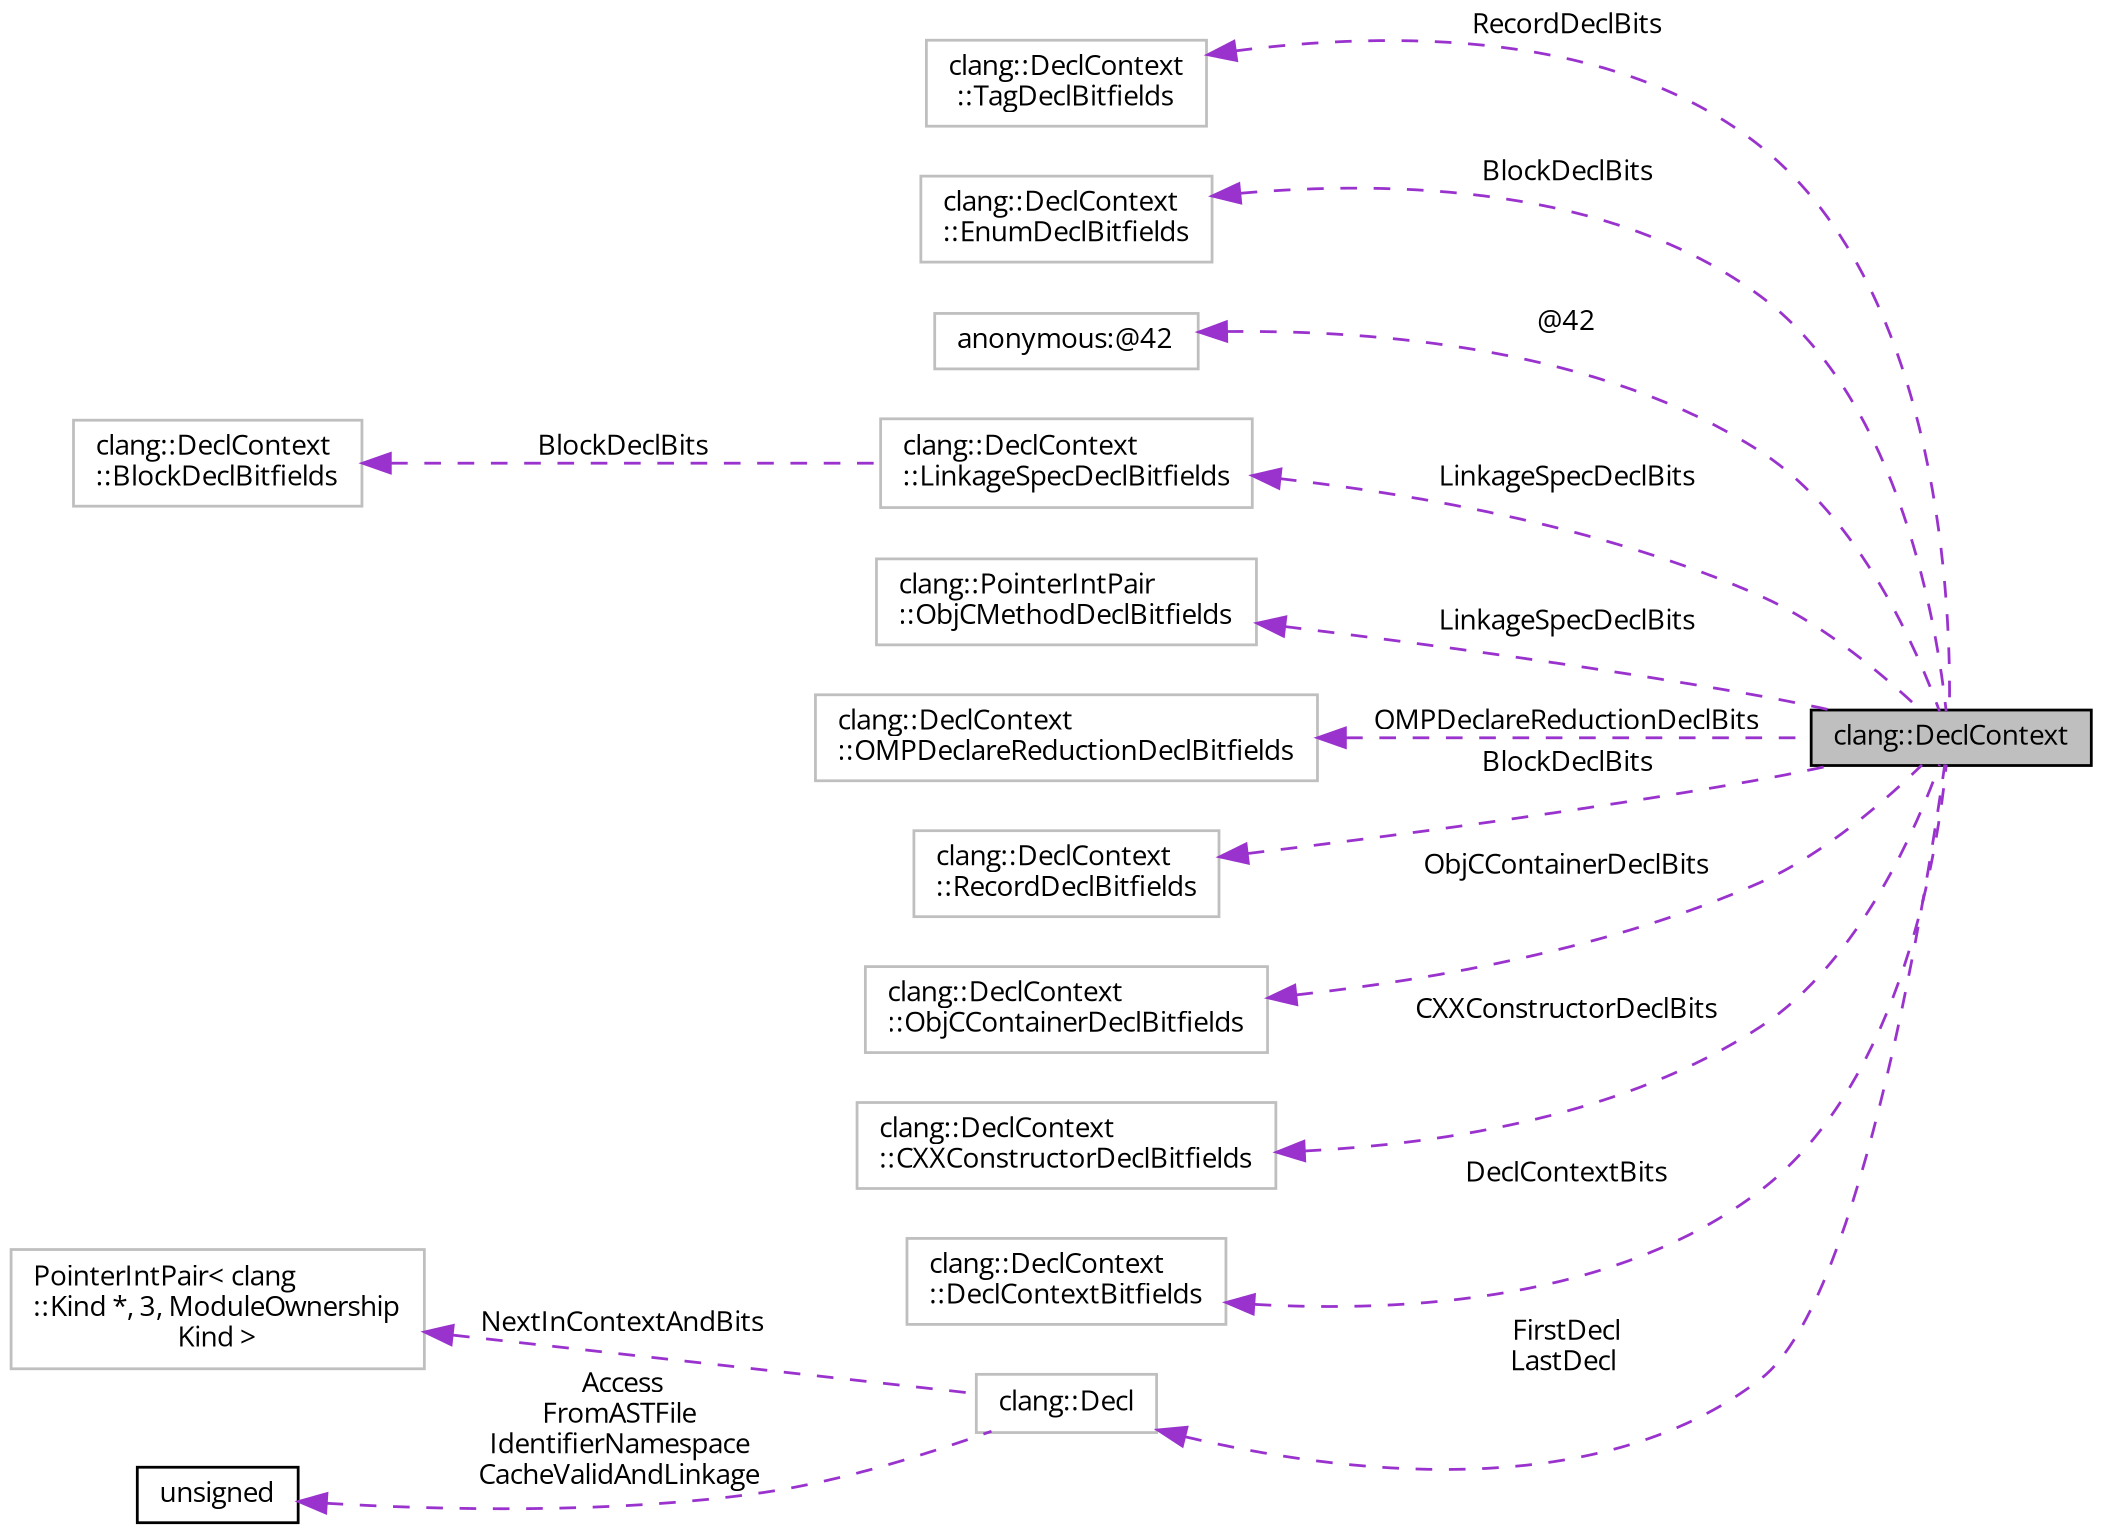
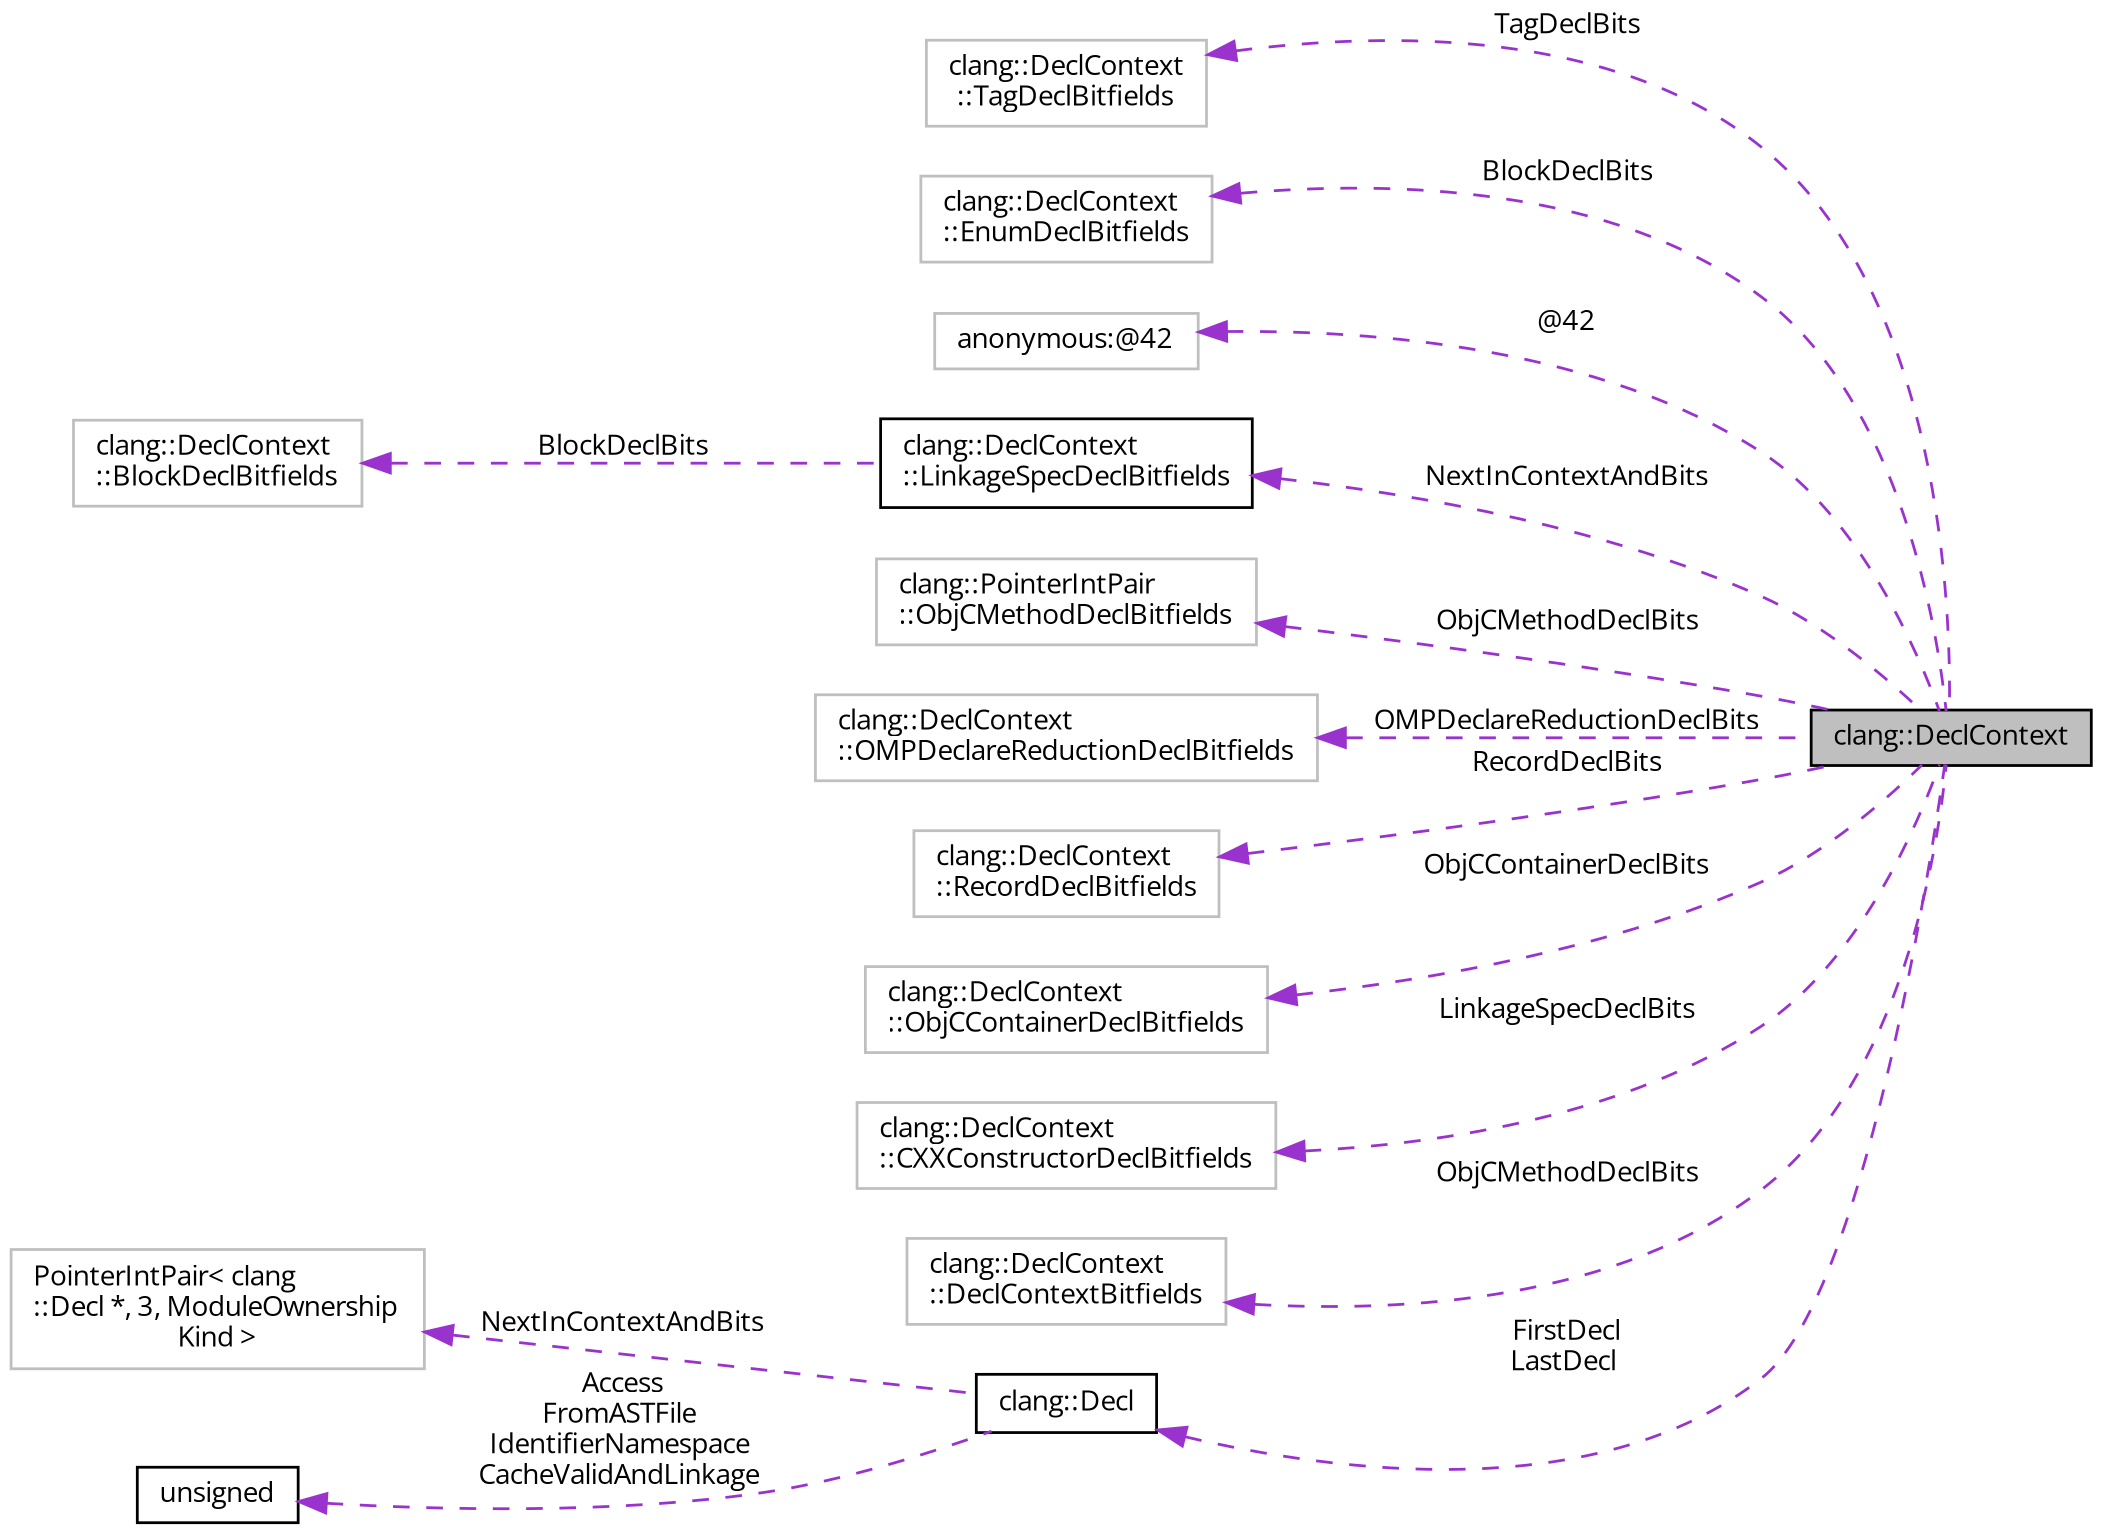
  digraph {
    fontname="Open Sans"
    rankdir=LR
    node [color=grey75 fontname="Open Sans" fontsize=10 shape=record]
    edge [color=darkorchid3 dir=back fontname="Open Sans" fontsize=10 labelfontname=Helvetica labelfontsize=10 style=dashed]
    n1 [color=black fillcolor=grey75 fontcolor=black height=0.2 label="clang::DeclContext" style=filled width=0.4]
    n2 [height=0.2 label="clang::DeclContext\l::TagDeclBitfields" width=0.4]
    n3 [height=0.2 label="clang::DeclContext\l::EnumDeclBitfields" width=0.4]
    n4 [height=0.2 label="anonymous:@42" width=0.4]
    n5 [height=0.2 label="clang::DeclContext\l::BlockDeclBitfields" width=0.4]
-   n6 [height=0.2 label="clang::DeclContext\l::LinkageSpecDeclBitfields" width=0.4]
+   n6 [color=black height=0.2 label="clang::DeclContext\l::LinkageSpecDeclBitfields" width=0.4]
    n7 [height=0.2 label="clang::PointerIntPair\l::ObjCMethodDeclBitfields" width=0.4]
    n8 [height=0.2 label="clang::DeclContext\l::OMPDeclareReductionDeclBitfields" width=0.4]
    n9 [height=0.2 label="clang::DeclContext\l::RecordDeclBitfields" width=0.4]
    n10 [height=0.2 label="clang::DeclContext\l::ObjCContainerDeclBitfields" width=0.4]
    n11 [height=0.2 label="clang::DeclContext\l::CXXConstructorDeclBitfields" width=0.4]
    n12 [height=0.2 label="clang::DeclContext\l::DeclContextBitfields" width=0.4]
-   n13 [height=0.2 label="clang::Decl" width=0.4]
-   n14 [height=0.2 label="PointerIntPair\< clang\l::Kind *, 3, ModuleOwnership\lKind \>" width=0.4]
+   n13 [color=black height=0.2 label="clang::Decl" width=0.4]
+   n14 [height=0.2 label="PointerIntPair\< clang\l::Decl *, 3, ModuleOwnership\lKind \>" width=0.4]
    n15 [color=black height=0.2 label=unsigned width=0.4]
-   n2 -> n1 [label=" RecordDeclBits"]
+   n2 -> n1 [label=" TagDeclBits"]
    n3 -> n1 [label=" BlockDeclBits"]
    n4 -> n1 [label=" @42"]
    n5 -> n6 [label=" BlockDeclBits"]
-   n6 -> n1 [label=" LinkageSpecDeclBits"]
-   n7 -> n1 [label=" LinkageSpecDeclBits"]
+   n6 -> n1 [label=" NextInContextAndBits"]
+   n7 -> n1 [label=" ObjCMethodDeclBits"]
    n8 -> n1 [label=" OMPDeclareReductionDeclBits"]
-   n9 -> n1 [label=" BlockDeclBits"]
+   n9 -> n1 [label=" RecordDeclBits"]
    n10 -> n1 [label=" ObjCContainerDeclBits"]
-   n11 -> n1 [label=" CXXConstructorDeclBits"]
-   n12 -> n1 [label=" DeclContextBits"]
+   n11 -> n1 [label=" LinkageSpecDeclBits"]
+   n12 -> n1 [label=" ObjCMethodDeclBits"]
    n13 -> n1 [label=" FirstDecl\nLastDecl"]
    n14 -> n13 [label=" NextInContextAndBits"]
    n15 -> n13 [label=" Access\nFromASTFile\nIdentifierNamespace\nCacheValidAndLinkage"]
  }
